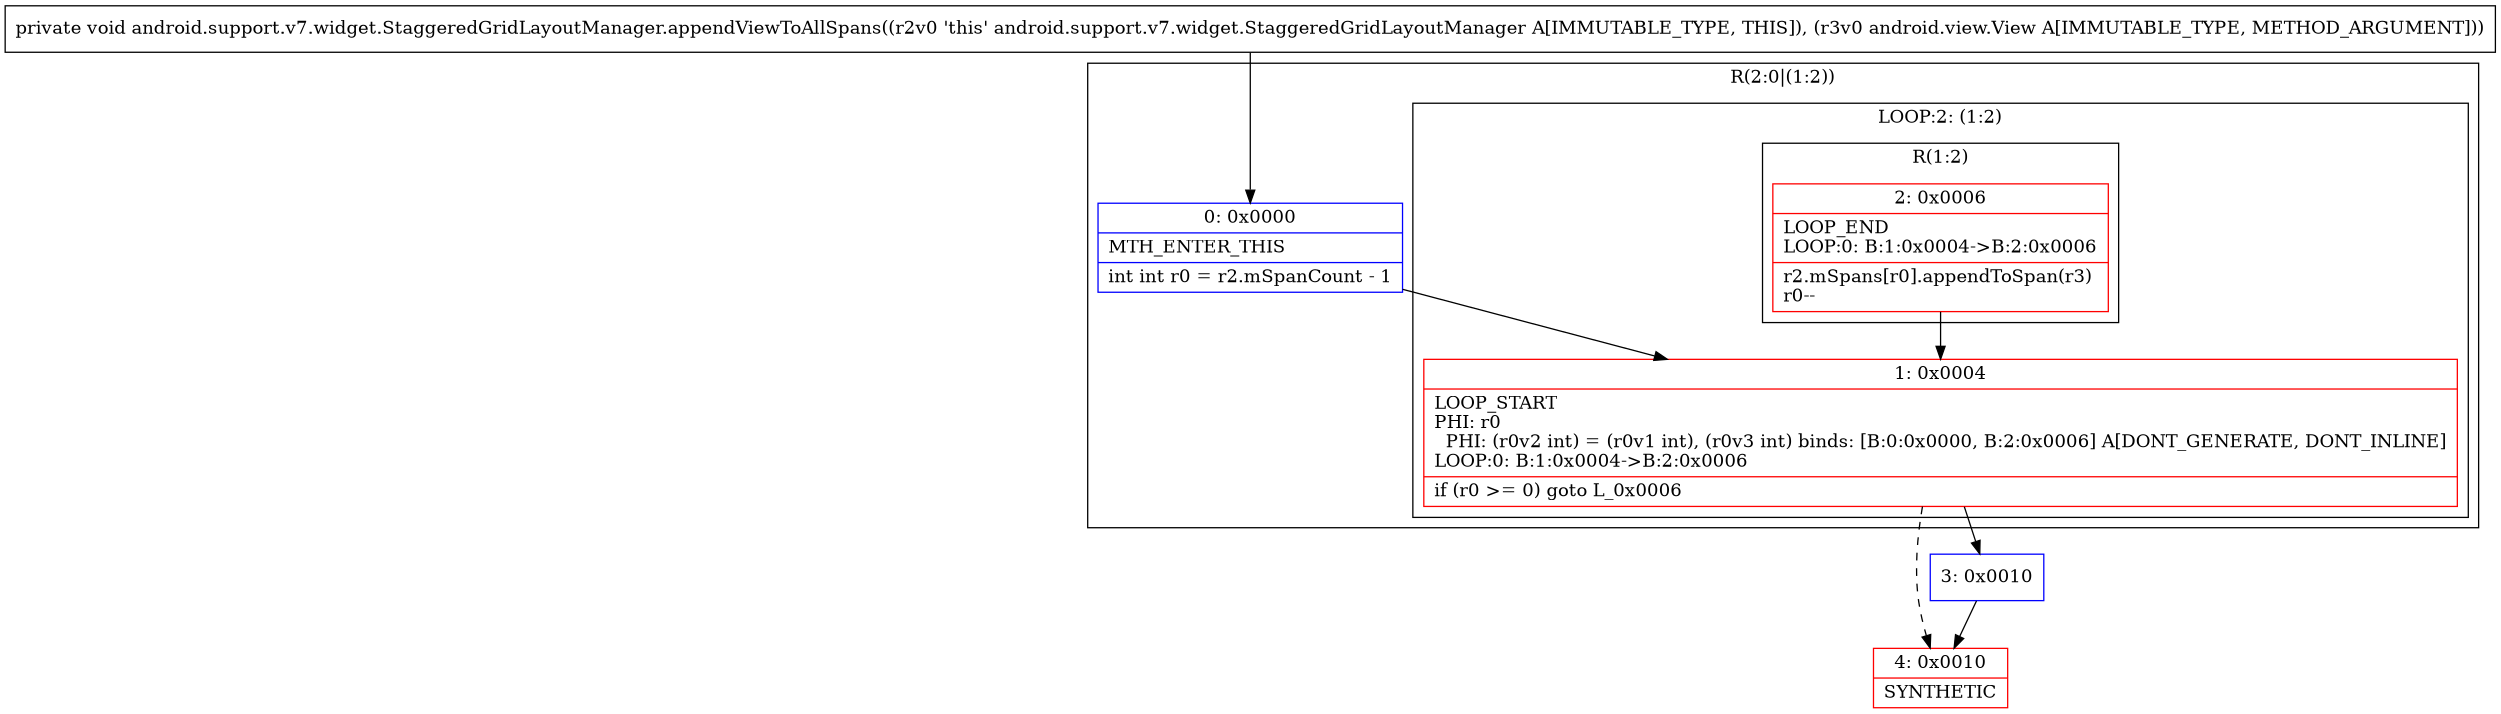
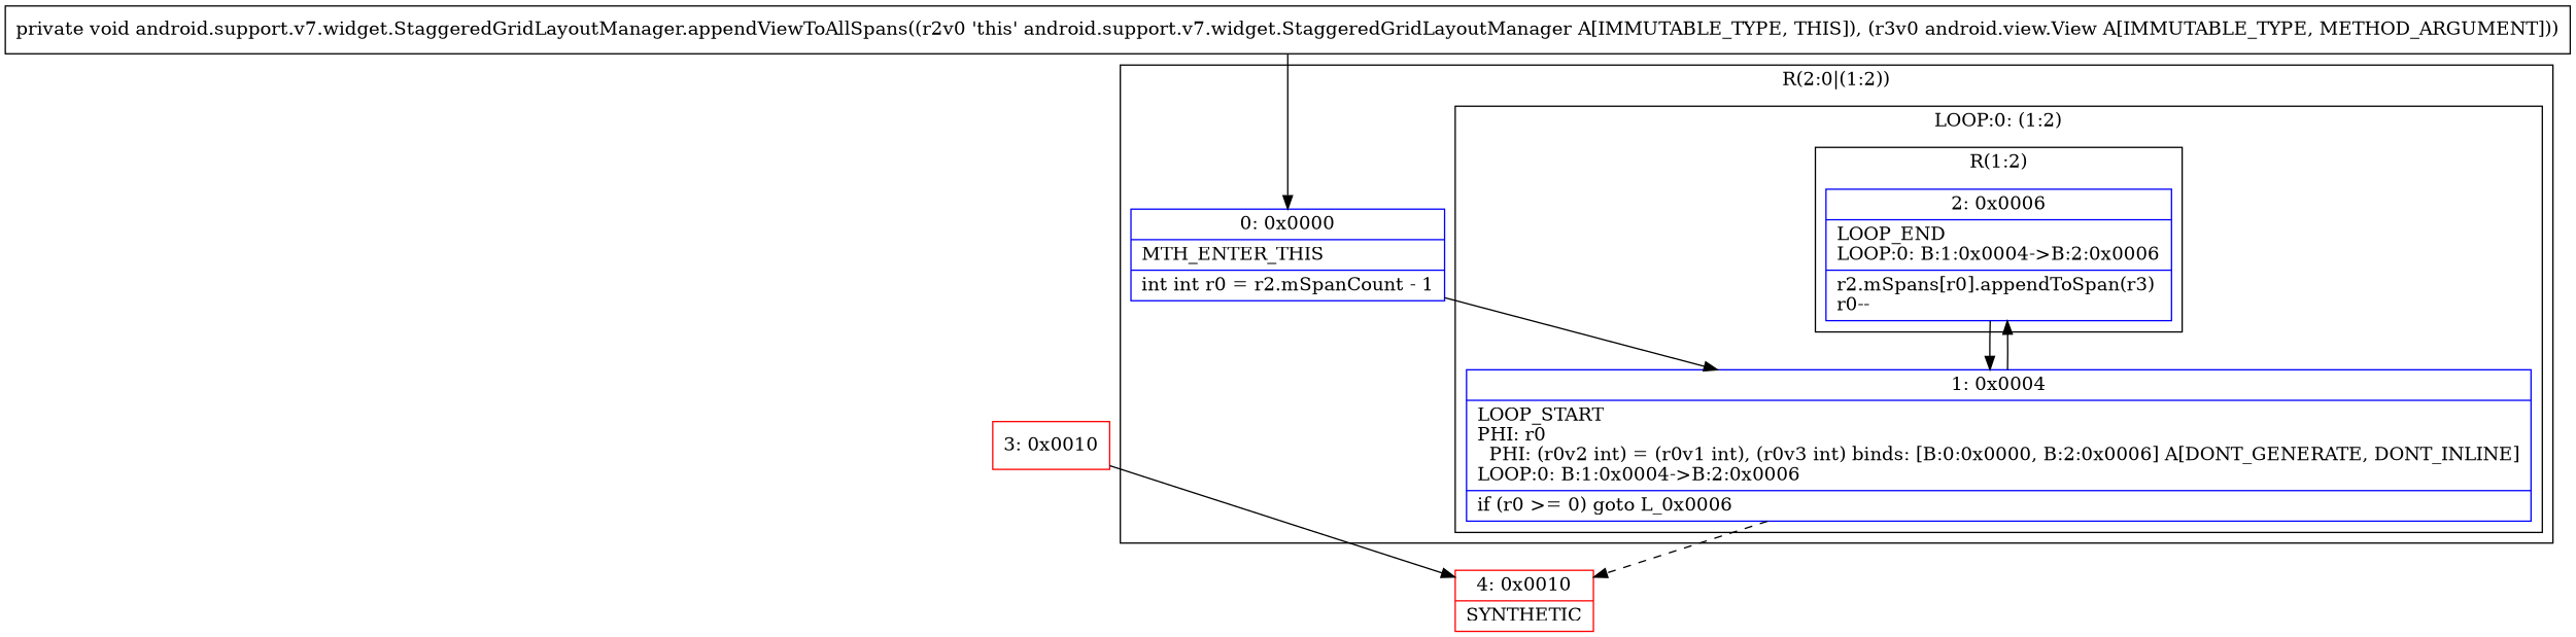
  digraph {
    node [color=blue shape=record]
-   n1 [color=red label="{2\:\ 0x0006|LOOP_END\lLOOP:0: B:1:0x0004\-\>B:2:0x0006\l|r2.mSpans[r0].appendToSpan(r3)\lr0\-\-\l}"]
-   n2 [color=red label="{1\:\ 0x0004|LOOP_START\lPHI: r0 \l  PHI: (r0v2 int) = (r0v1 int), (r0v3 int) binds: [B:0:0x0000, B:2:0x0006] A[DONT_GENERATE, DONT_INLINE]\lLOOP:0: B:1:0x0004\-\>B:2:0x0006\l|if (r0 \>= 0) goto L_0x0006\l}"]
+   n1 [label="{2\:\ 0x0006|LOOP_END\lLOOP:0: B:1:0x0004\-\>B:2:0x0006\l|r2.mSpans[r0].appendToSpan(r3)\lr0\-\-\l}"]
+   n2 [label="{1\:\ 0x0004|LOOP_START\lPHI: r0 \l  PHI: (r0v2 int) = (r0v1 int), (r0v3 int) binds: [B:0:0x0000, B:2:0x0006] A[DONT_GENERATE, DONT_INLINE]\lLOOP:0: B:1:0x0004\-\>B:2:0x0006\l|if (r0 \>= 0) goto L_0x0006\l}"]
    n3 [label="{0\:\ 0x0000|MTH_ENTER_THIS\l|int int r0 = r2.mSpanCount \- 1\l}"]
    n4 [color=red label="{4\:\ 0x0010|SYNTHETIC\l}"]
-   n5 [label="{3\:\ 0x0010}"]
+   n5 [color=red label="{3\:\ 0x0010}"]
    n6 [label="{private void android.support.v7.widget.StaggeredGridLayoutManager.appendViewToAllSpans((r2v0 'this' android.support.v7.widget.StaggeredGridLayoutManager A[IMMUTABLE_TYPE, THIS]), (r3v0 android.view.View A[IMMUTABLE_TYPE, METHOD_ARGUMENT])) }" color=""]
    subgraph cluster_1 {
      label="R(2:0|(1:2))"
      n3
      subgraph cluster_2 {
-       label="LOOP:2: (1:2)"
+       label="LOOP:0: (1:2)"
        n2
        subgraph cluster_3 {
          label="R(1:2)"
          n1
        }
      }
    }
    n1 -> n2
-   n2 -> n5
+   n2 -> n1
    n2 -> n4 [style=dashed]
    n3 -> n2
    n5 -> n4
    n6 -> n3
  }
